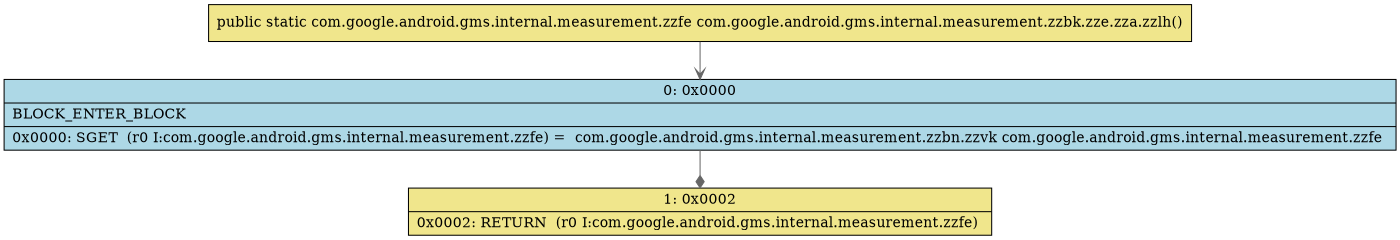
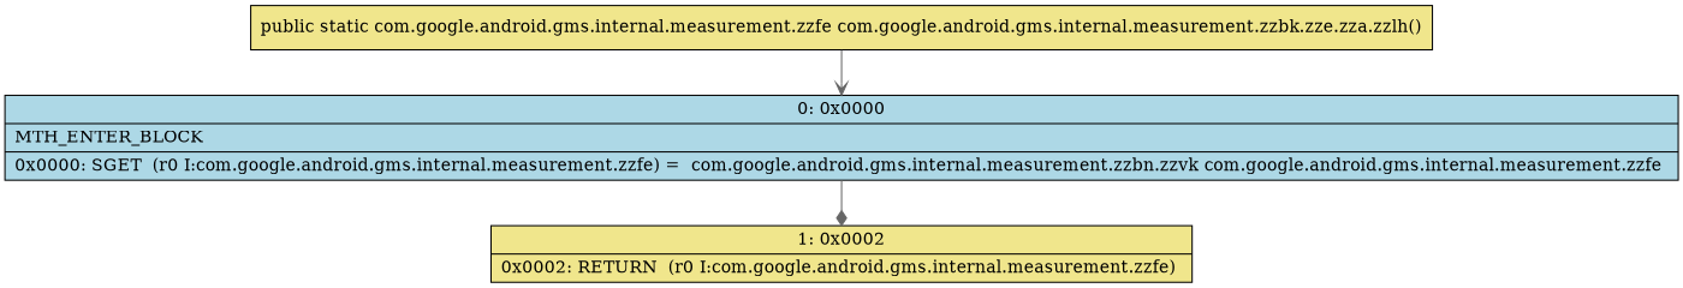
  digraph {
    node [shape=record style=filled fillcolor=khaki]
    edge [color=gray40 style=solid]
-   n1 [label="{0\:\ 0x0000|BLOCK_ENTER_BLOCK\l|0x0000: SGET  (r0 I:com.google.android.gms.internal.measurement.zzfe) =  com.google.android.gms.internal.measurement.zzbn.zzvk com.google.android.gms.internal.measurement.zzfe \l}" fillcolor=lightblue]
+   n1 [label="{0\:\ 0x0000|MTH_ENTER_BLOCK\l|0x0000: SGET  (r0 I:com.google.android.gms.internal.measurement.zzfe) =  com.google.android.gms.internal.measurement.zzbn.zzvk com.google.android.gms.internal.measurement.zzfe \l}" fillcolor=lightblue]
    n2 [label="{1\:\ 0x0002|0x0002: RETURN  (r0 I:com.google.android.gms.internal.measurement.zzfe) \l}"]
    n3 [label="{public static com.google.android.gms.internal.measurement.zzfe com.google.android.gms.internal.measurement.zzbk.zze.zza.zzlh() }"]
    n1 -> n2 [arrowhead=diamond]
    n3 -> n1 [arrowhead=vee]
  }
